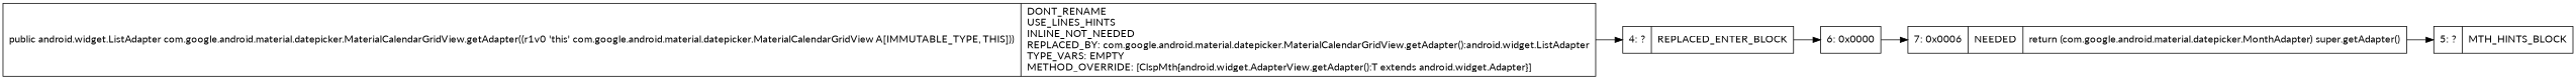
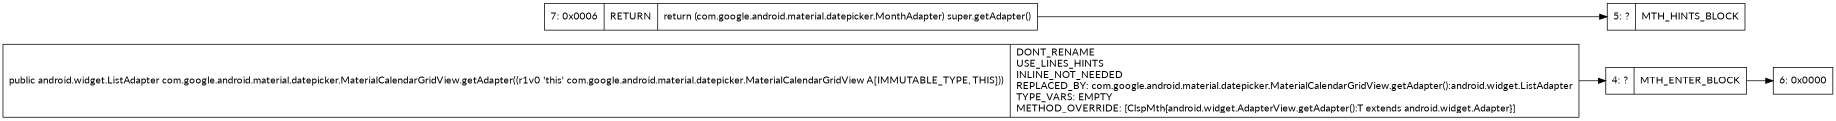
  digraph {
    fontname=Lato
    rankdir=LR
    node [fontname=Lato shape=record]
    edge [fontname=Lato]
-   n1 [label="{4\:\ ?|REPLACED_ENTER_BLOCK\l}"]
+   n1 [label="{4\:\ ?|MTH_ENTER_BLOCK\l}"]
    n2 [label="{6\:\ 0x0000}"]
-   n3 [label="{7\:\ 0x0006|NEEDED\l|return (com.google.android.material.datepicker.MonthAdapter) super.getAdapter()\l}"]
+   n3 [label="{7\:\ 0x0006|RETURN\l|return (com.google.android.material.datepicker.MonthAdapter) super.getAdapter()\l}"]
    n4 [label="{5\:\ ?|MTH_HINTS_BLOCK\l}"]
    n5 [label="{public android.widget.ListAdapter com.google.android.material.datepicker.MaterialCalendarGridView.getAdapter((r1v0 'this' com.google.android.material.datepicker.MaterialCalendarGridView A[IMMUTABLE_TYPE, THIS]))  | DONT_RENAME\lUSE_LINES_HINTS\lINLINE_NOT_NEEDED\lREPLACED_BY: com.google.android.material.datepicker.MaterialCalendarGridView.getAdapter():android.widget.ListAdapter\lTYPE_VARS: EMPTY\lMETHOD_OVERRIDE: [ClspMth\{android.widget.AdapterView.getAdapter():T extends android.widget.Adapter\}]\l}"]
    n1 -> n2
-   n2 -> n3
    n3 -> n4
    n5 -> n1
  }
